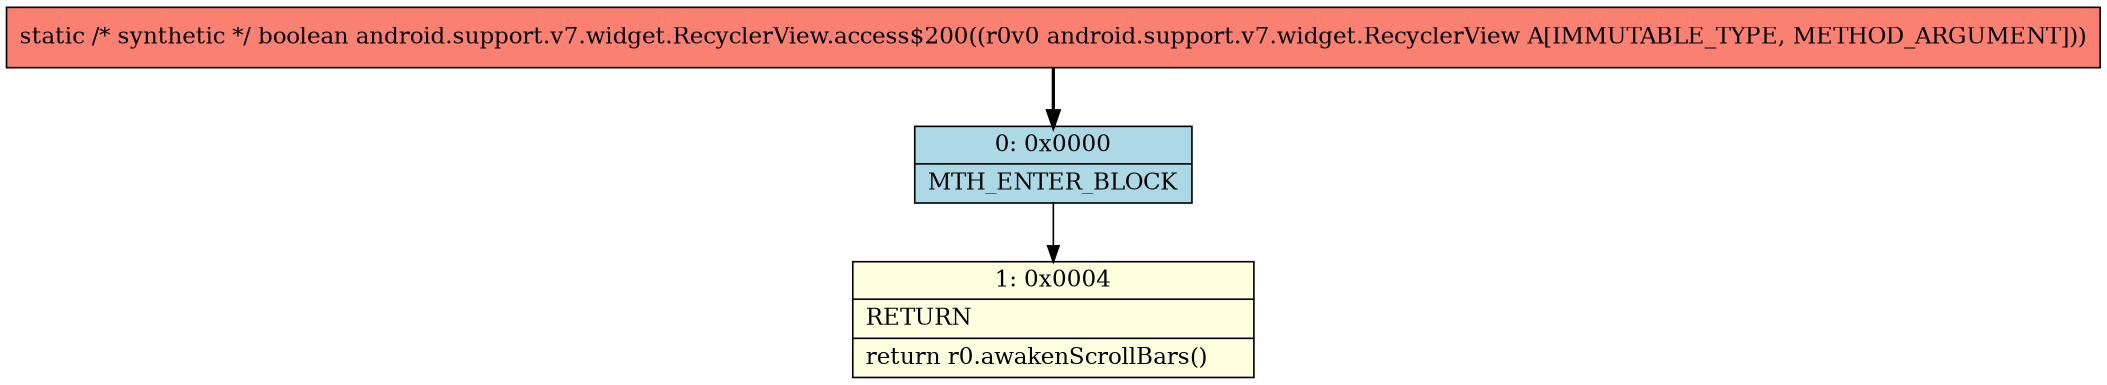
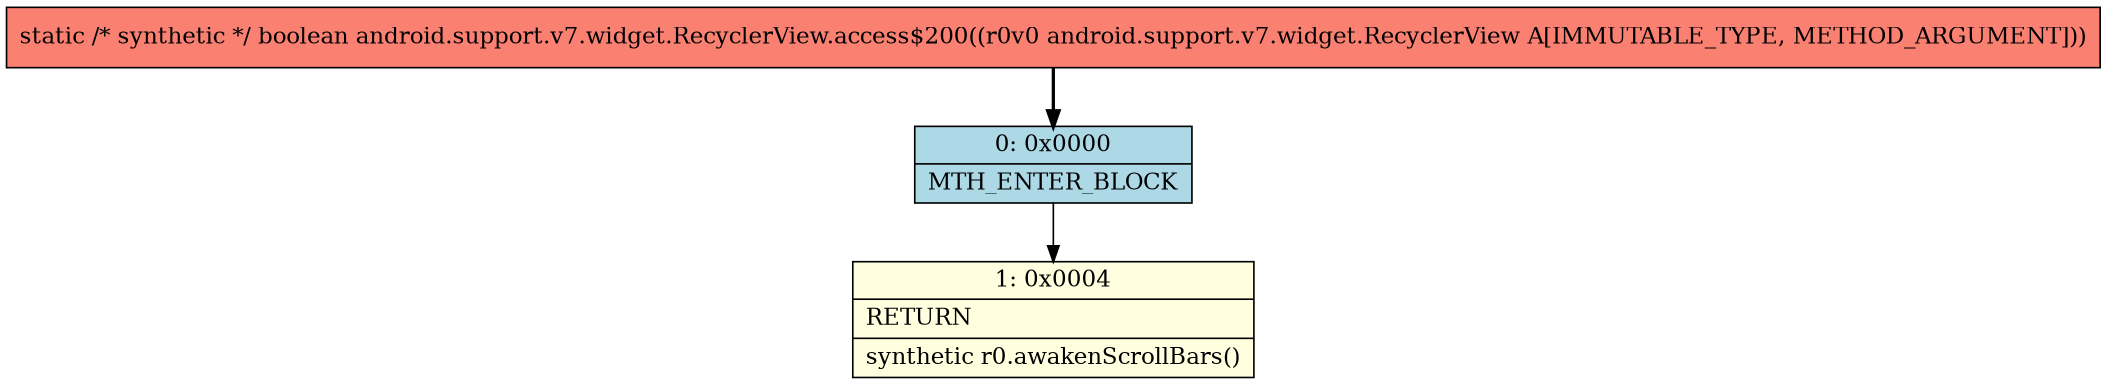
  digraph {
    node [shape=record style=filled]
    n1 [label="{0\:\ 0x0000|MTH_ENTER_BLOCK\l}" fillcolor=lightblue]
-   n2 [label="{1\:\ 0x0004|RETURN\l|return r0.awakenScrollBars()\l}" fillcolor=lightyellow]
+   n2 [label="{1\:\ 0x0004|RETURN\l|synthetic r0.awakenScrollBars()\l}" fillcolor=lightyellow]
    n3 [label="{static \/* synthetic *\/ boolean android.support.v7.widget.RecyclerView.access$200((r0v0 android.support.v7.widget.RecyclerView A[IMMUTABLE_TYPE, METHOD_ARGUMENT])) }" fillcolor=salmon]
    n1 -> n2 [style=solid]
    n3 -> n1 [style=bold]
  }
